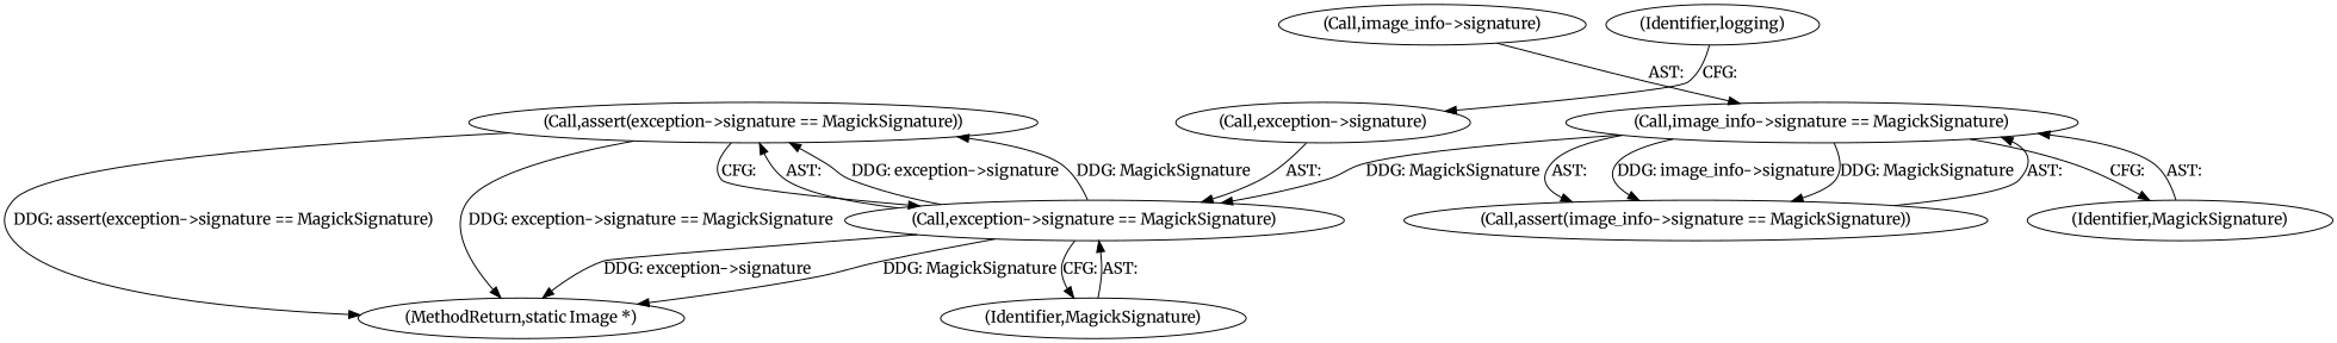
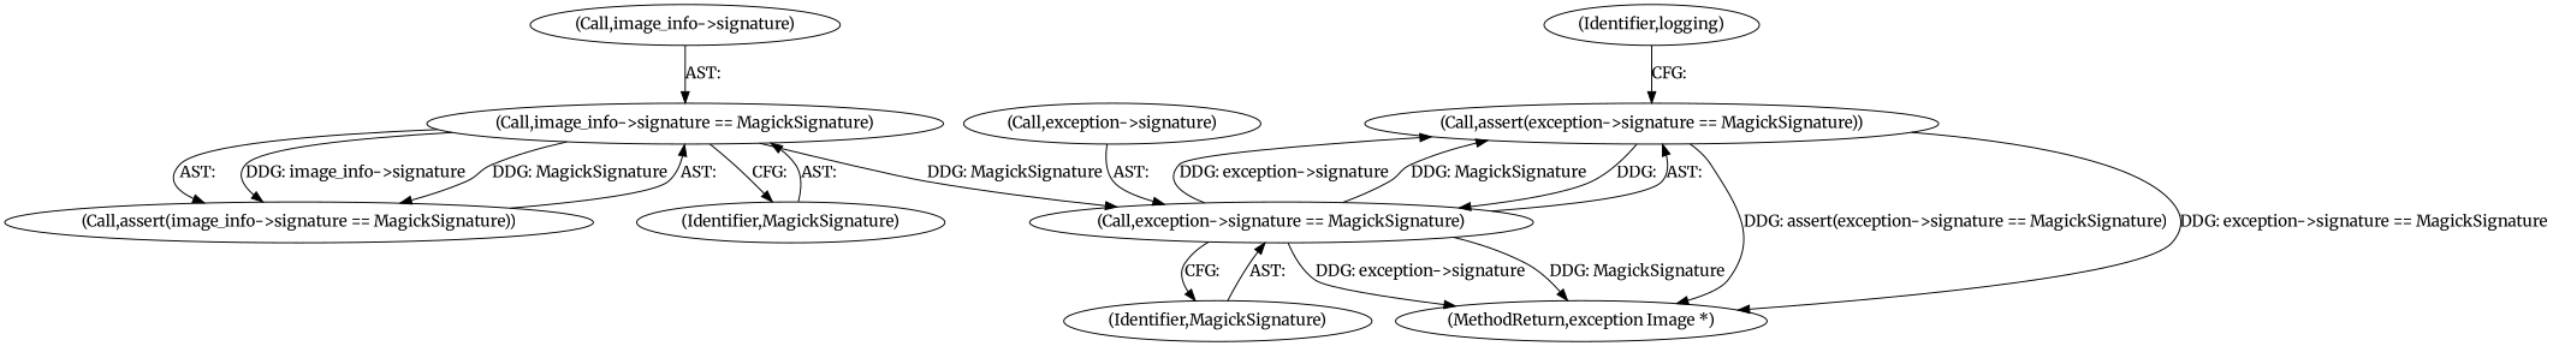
  digraph {
    fontname=Merriweather
    node [fontname=Merriweather]
    edge [fontname=Merriweather]
    n1 [label="(Call,assert(exception->signature == MagickSignature))"]
    n2 [label="(Call,exception->signature == MagickSignature)"]
-   n3 [label="(MethodReturn,static Image *)"]
+   n3 [label="(MethodReturn,exception Image *)"]
    n4 [label="(Identifier,MagickSignature)"]
    n5 [label="(Call,image_info->signature == MagickSignature)"]
    n6 [label="(Call,assert(image_info->signature == MagickSignature))"]
    n7 [label="(Identifier,MagickSignature)"]
    n8 [label="(Call,exception->signature)"]
    n9 [label="(Call,image_info->signature)"]
    n10 [label="(Identifier,logging)"]
-   n1 -> n2 [label="CFG: "]
+   n1 -> n2 [label="DDG: "]
    n1 -> n3 [label="DDG: assert(exception->signature == MagickSignature)"]
    n1 -> n3 [label="DDG: exception->signature == MagickSignature"]
    n2 -> n1 [label="AST: "]
    n2 -> n1 [label="DDG: exception->signature"]
    n2 -> n1 [label="DDG: MagickSignature"]
    n2 -> n3 [label="DDG: exception->signature"]
    n2 -> n3 [label="DDG: MagickSignature"]
    n2 -> n4 [label="CFG: "]
    n4 -> n2 [label="AST: "]
    n5 -> n2 [label="DDG: MagickSignature"]
    n5 -> n6 [label="AST: "]
    n5 -> n6 [label="DDG: image_info->signature"]
    n5 -> n6 [label="DDG: MagickSignature"]
    n5 -> n7 [label="CFG: "]
    n6 -> n5 [label="AST: "]
    n7 -> n5 [label="AST: "]
    n8 -> n2 [label="AST: "]
    n9 -> n5 [label="AST: "]
-   n10 -> n8 [label="CFG: "]
+   n10 -> n1 [label="CFG: "]
  }
